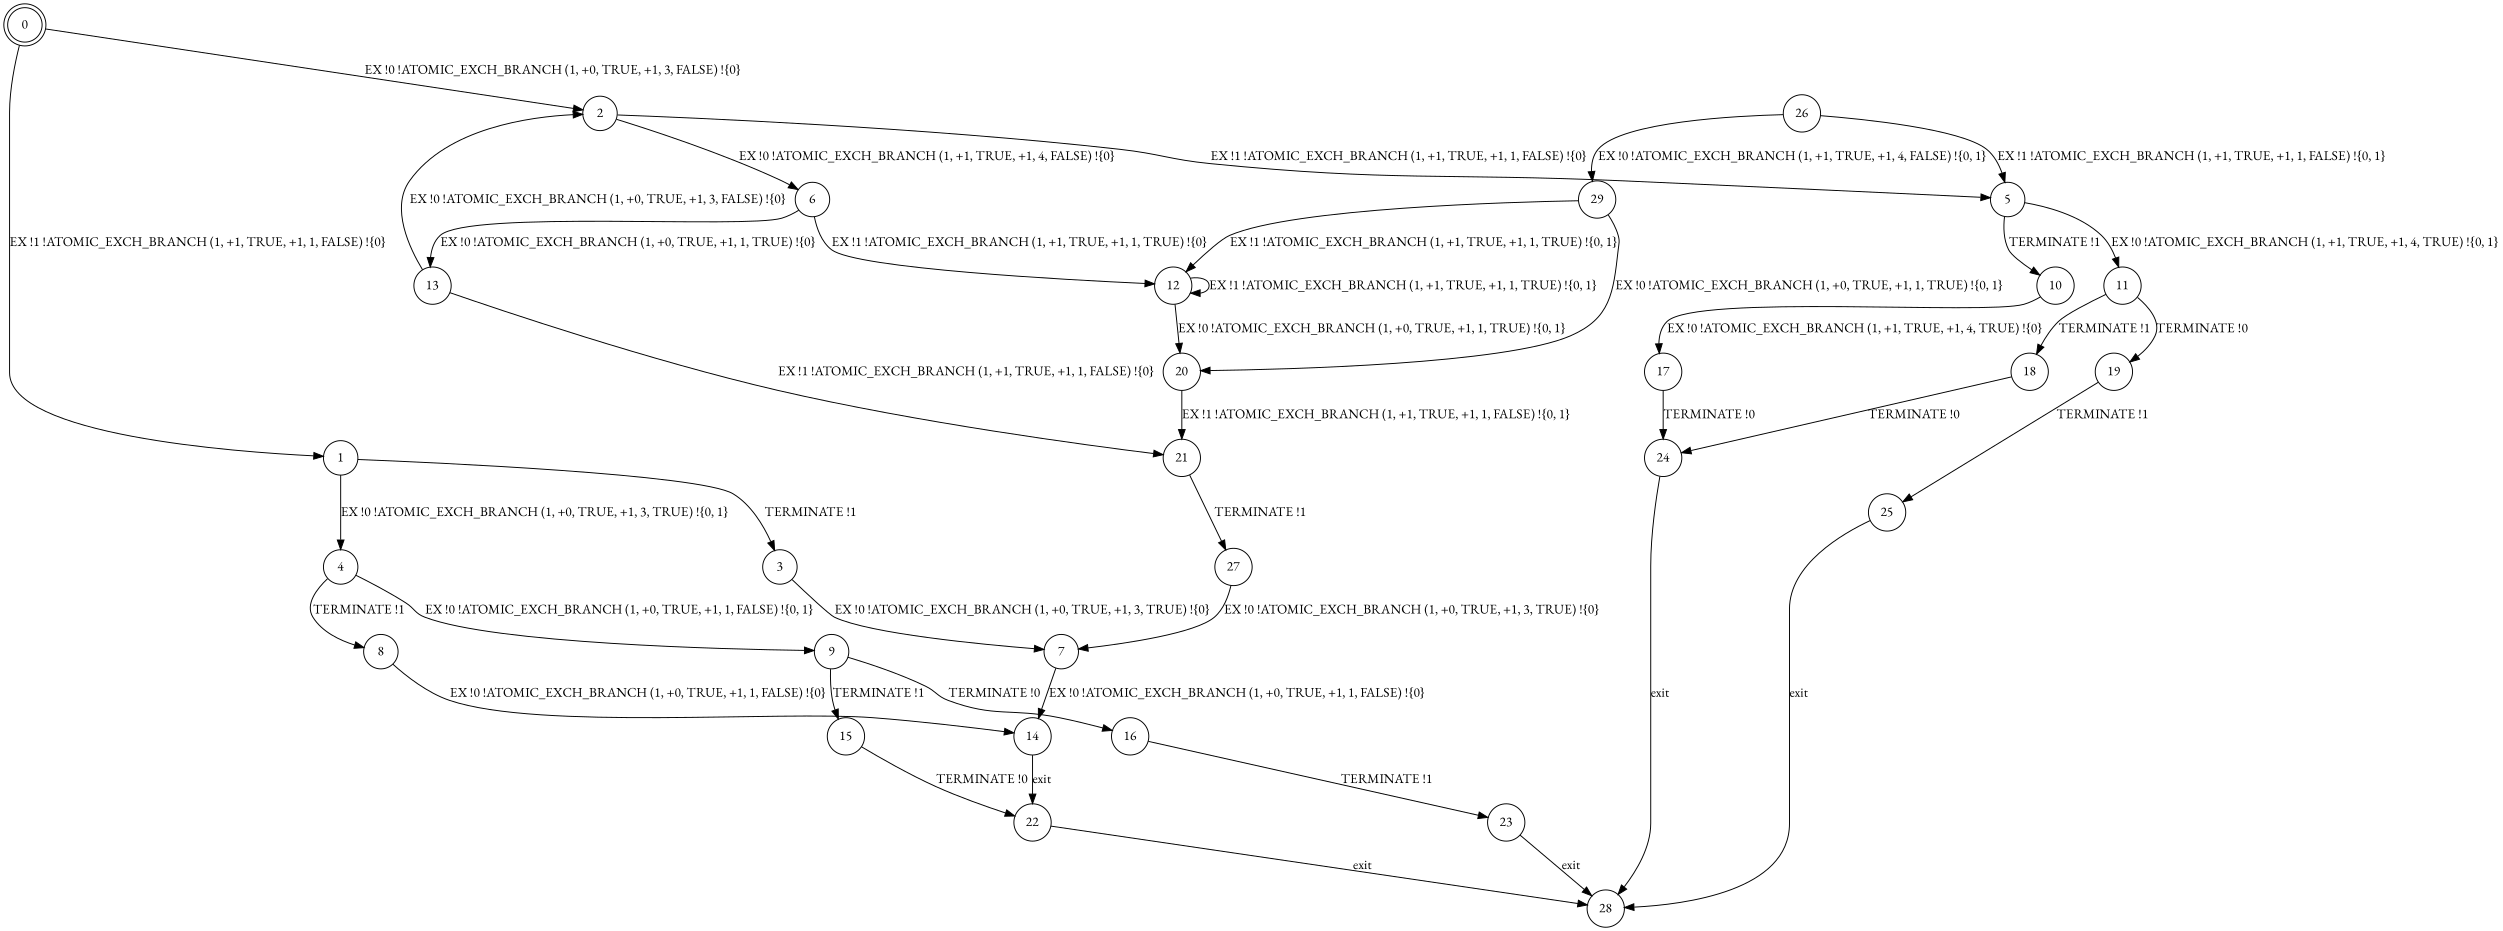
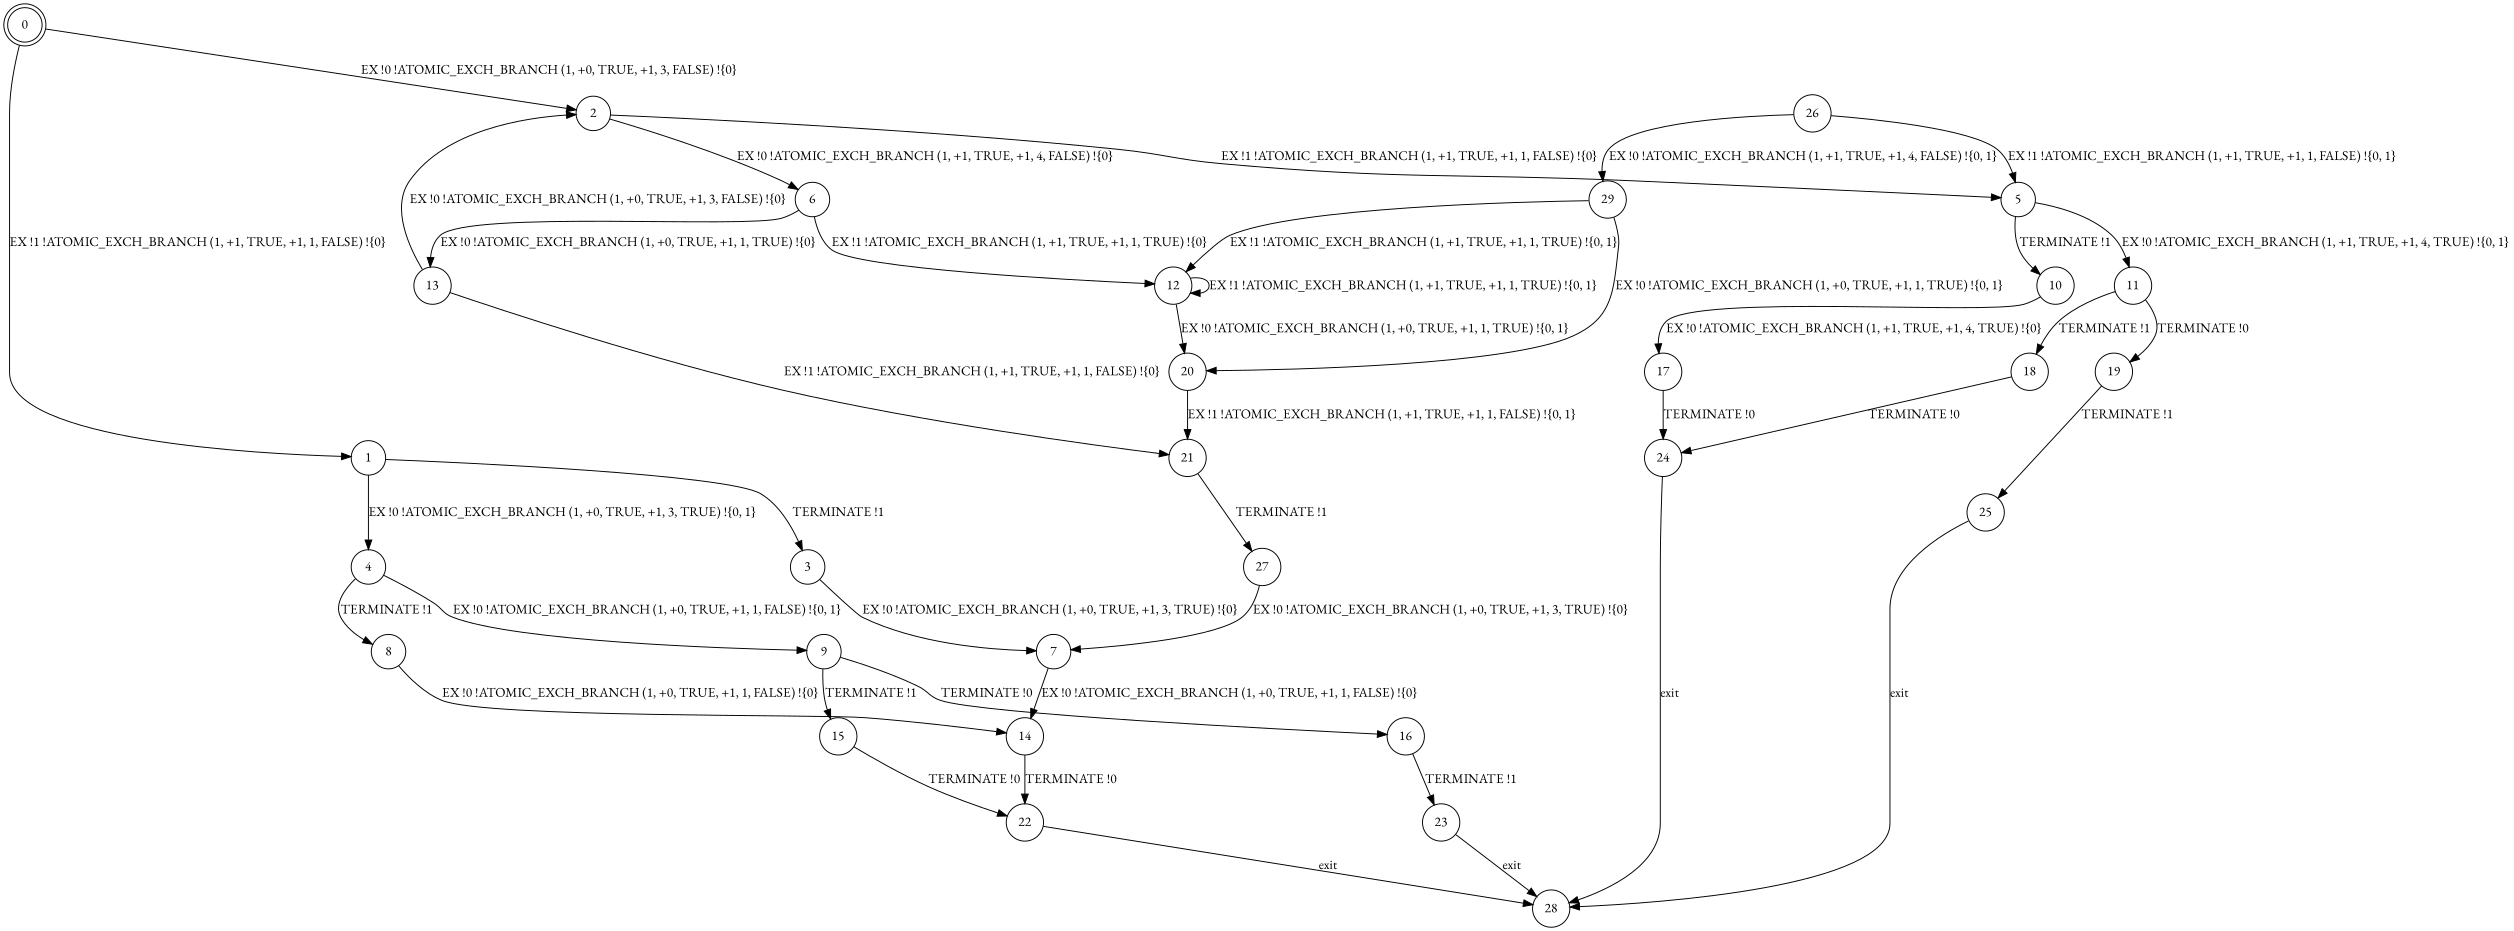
  digraph {
    fontname="EB Garamond"
    node [fontname="EB Garamond" shape=circle]
    edge [fontname="EB Garamond"]
    0 [peripheries=2]
    1
    2
    3
    4
    5
    6
    7
    8
    9
    10
    11
    12
    13
    14
    15
    16
    17
    18
    19
    20
    21
    22
    23
    24
    25
    27
    28
    26
    29
    0 -> 1 [label="EX !1 !ATOMIC_EXCH_BRANCH (1, +1, TRUE, +1, 1, FALSE) !{0}"]
    0 -> 2 [label="EX !0 !ATOMIC_EXCH_BRANCH (1, +0, TRUE, +1, 3, FALSE) !{0}"]
    1 -> 3 [label="TERMINATE !1"]
    1 -> 4 [label="EX !0 !ATOMIC_EXCH_BRANCH (1, +0, TRUE, +1, 3, TRUE) !{0, 1}"]
    2 -> 5 [label="EX !1 !ATOMIC_EXCH_BRANCH (1, +1, TRUE, +1, 1, FALSE) !{0}"]
    2 -> 6 [label="EX !0 !ATOMIC_EXCH_BRANCH (1, +1, TRUE, +1, 4, FALSE) !{0}"]
    3 -> 7 [label="EX !0 !ATOMIC_EXCH_BRANCH (1, +0, TRUE, +1, 3, TRUE) !{0}"]
    4 -> 8 [label="TERMINATE !1"]
    4 -> 9 [label="EX !0 !ATOMIC_EXCH_BRANCH (1, +0, TRUE, +1, 1, FALSE) !{0, 1}"]
    5 -> 10 [label="TERMINATE !1"]
    5 -> 11 [label="EX !0 !ATOMIC_EXCH_BRANCH (1, +1, TRUE, +1, 4, TRUE) !{0, 1}"]
    6 -> 12 [label="EX !1 !ATOMIC_EXCH_BRANCH (1, +1, TRUE, +1, 1, TRUE) !{0}"]
    6 -> 13 [label="EX !0 !ATOMIC_EXCH_BRANCH (1, +0, TRUE, +1, 1, TRUE) !{0}"]
    7 -> 14 [label="EX !0 !ATOMIC_EXCH_BRANCH (1, +0, TRUE, +1, 1, FALSE) !{0}"]
    8 -> 14 [label="EX !0 !ATOMIC_EXCH_BRANCH (1, +0, TRUE, +1, 1, FALSE) !{0}"]
    9 -> 15 [label="TERMINATE !1"]
    9 -> 16 [label="TERMINATE !0"]
    10 -> 17 [label="EX !0 !ATOMIC_EXCH_BRANCH (1, +1, TRUE, +1, 4, TRUE) !{0}"]
    11 -> 18 [label="TERMINATE !1"]
    11 -> 19 [label="TERMINATE !0"]
    12 -> 12 [label="EX !1 !ATOMIC_EXCH_BRANCH (1, +1, TRUE, +1, 1, TRUE) !{0, 1}"]
    12 -> 20 [label="EX !0 !ATOMIC_EXCH_BRANCH (1, +0, TRUE, +1, 1, TRUE) !{0, 1}"]
    13 -> 2 [label="EX !0 !ATOMIC_EXCH_BRANCH (1, +0, TRUE, +1, 3, FALSE) !{0}"]
    13 -> 21 [label="EX !1 !ATOMIC_EXCH_BRANCH (1, +1, TRUE, +1, 1, FALSE) !{0}"]
-   14 -> 22 [label=exit]
+   14 -> 22 [label="TERMINATE !0"]
    15 -> 22 [label="TERMINATE !0"]
    16 -> 23 [label="TERMINATE !1"]
    17 -> 24 [label="TERMINATE !0"]
    18 -> 24 [label="TERMINATE !0"]
    19 -> 25 [label="TERMINATE !1"]
    20 -> 21 [label="EX !1 !ATOMIC_EXCH_BRANCH (1, +1, TRUE, +1, 1, FALSE) !{0, 1}"]
    21 -> 27 [label="TERMINATE !1"]
    22 -> 28 [label=exit]
    23 -> 28 [label=exit]
    24 -> 28 [label=exit]
    25 -> 28 [label=exit]
    27 -> 7 [label="EX !0 !ATOMIC_EXCH_BRANCH (1, +0, TRUE, +1, 3, TRUE) !{0}"]
    26 -> 5 [label="EX !1 !ATOMIC_EXCH_BRANCH (1, +1, TRUE, +1, 1, FALSE) !{0, 1}"]
    26 -> 29 [label="EX !0 !ATOMIC_EXCH_BRANCH (1, +1, TRUE, +1, 4, FALSE) !{0, 1}"]
    29 -> 12 [label="EX !1 !ATOMIC_EXCH_BRANCH (1, +1, TRUE, +1, 1, TRUE) !{0, 1}"]
    29 -> 20 [label="EX !0 !ATOMIC_EXCH_BRANCH (1, +0, TRUE, +1, 1, TRUE) !{0, 1}"]
  }
